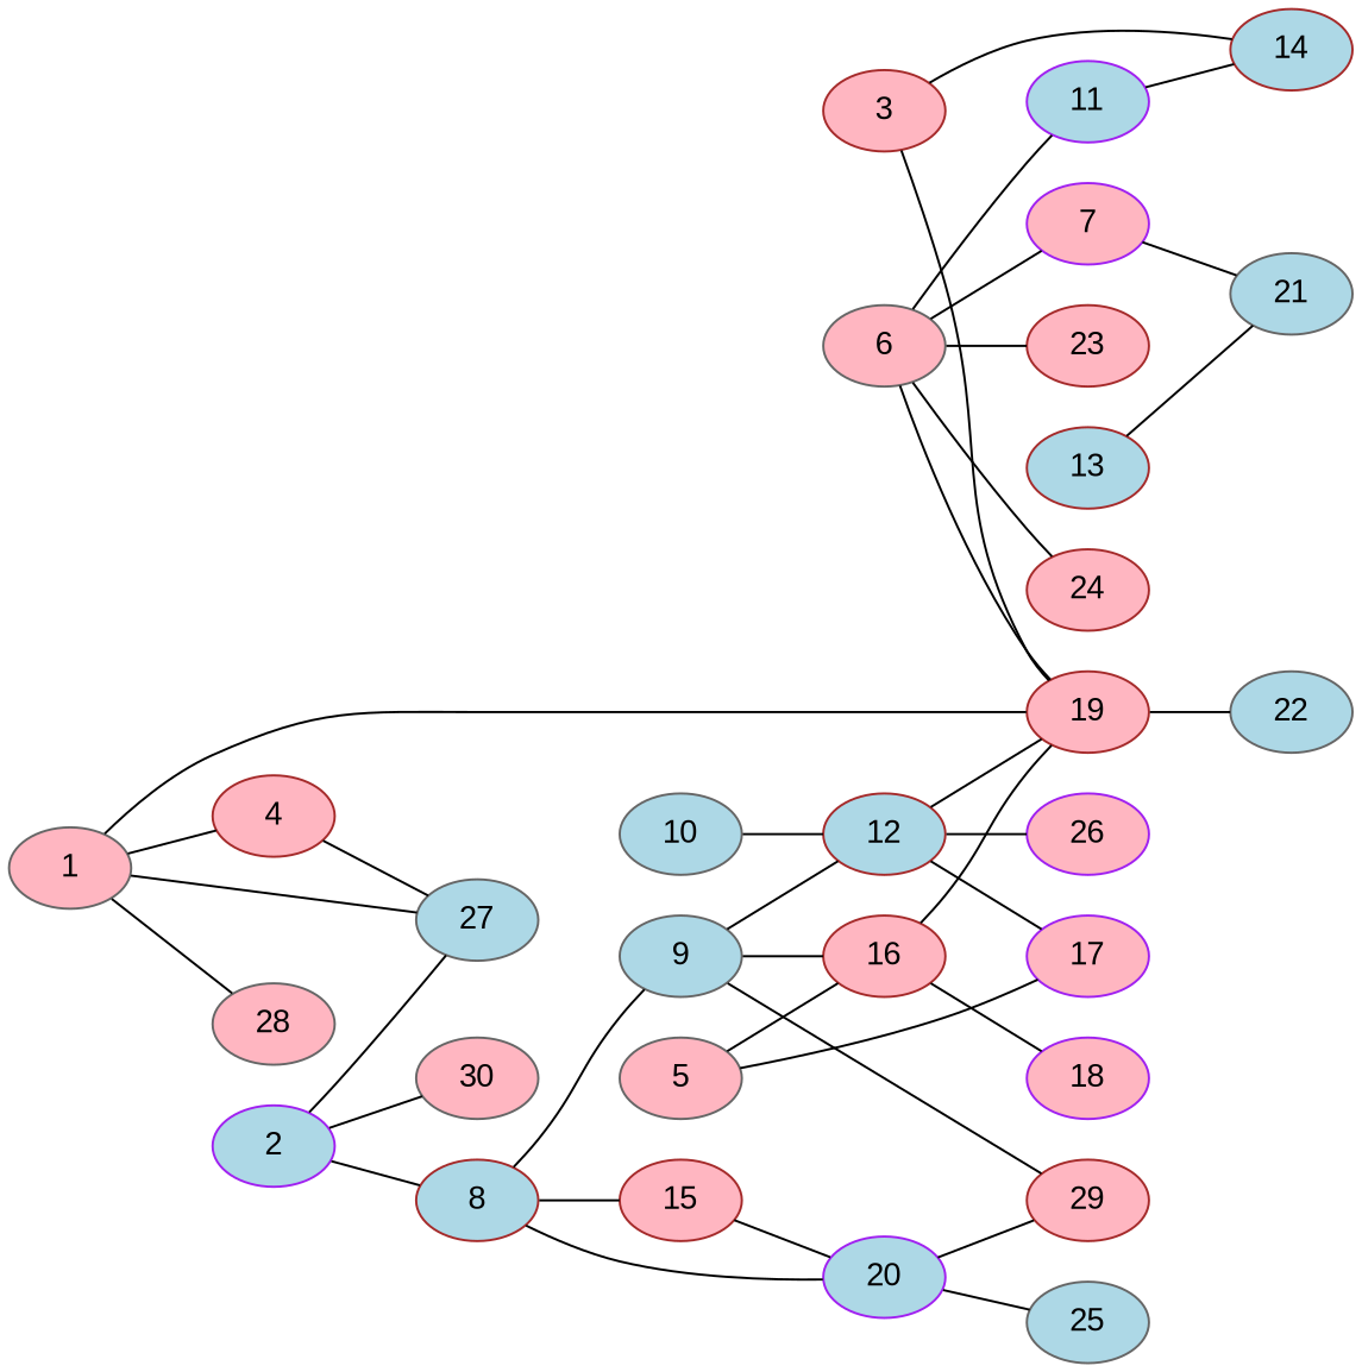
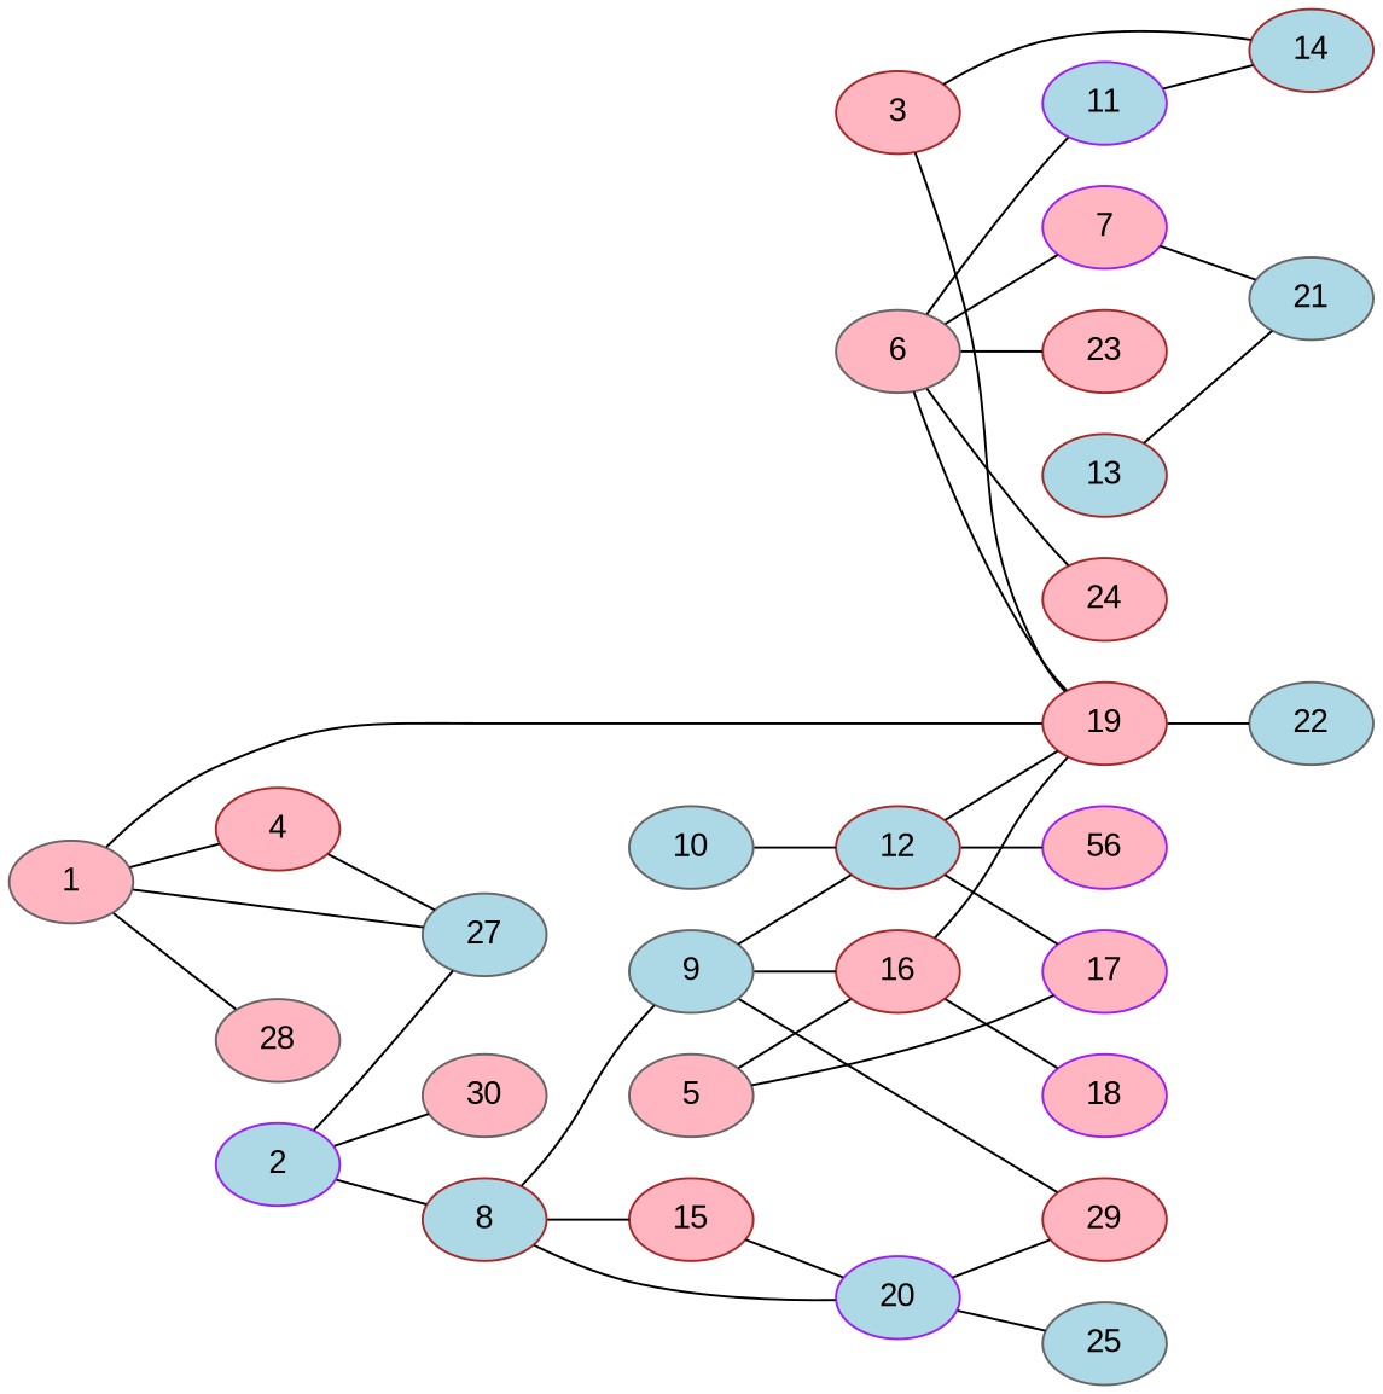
  graph {
    fontname="Liberation Sans"
    rankdir=LR
    node [color=brown fillcolor=lightpink fontname="Liberation Sans" style=filled]
    edge [fontname="Liberation Sans" weight=1.0]
    1 [color=gray40]
    4
    19
    27 [color=gray40 fillcolor=lightblue]
    28 [color=gray40]
    22 [color=gray40 fillcolor=lightblue]
    2 [color=purple fillcolor=lightblue]
    8 [fillcolor=lightblue]
    30 [color=gray40]
    9 [color=gray40 fillcolor=lightblue]
    15
    20 [color=purple fillcolor=lightblue]
    3
    14 [fillcolor=lightblue]
    5 [color=gray40]
    16
    17 [color=purple]
    18 [color=purple]
    6 [color=gray40]
    7 [color=purple]
    11 [color=purple fillcolor=lightblue]
    23
    24
    21 [color=gray40 fillcolor=lightblue]
    12 [fillcolor=lightblue]
    29
    25 [color=gray40 fillcolor=lightblue]
-   26 [color=purple]
+   26 [color=purple label=56]
    10 [color=gray40 fillcolor=lightblue]
    13 [fillcolor=lightblue]
    1 -- 4
    1 -- 19
    1 -- 27
    1 -- 28
    4 -- 27
    19 -- 22
    2 -- 27
    2 -- 8
    2 -- 30
    8 -- 9
    8 -- 15
    8 -- 20
    9 -- 16
    9 -- 12
    9 -- 29
    15 -- 20
    20 -- 29
    20 -- 25
    3 -- 19
    3 -- 14
    5 -- 16
    5 -- 17
    16 -- 19
    16 -- 18
    6 -- 19
    6 -- 7
    6 -- 11
    6 -- 23
    6 -- 24
    7 -- 21
    11 -- 14
    12 -- 19
    12 -- 17
    12 -- 26 [weight=2.0]
    10 -- 12
    13 -- 21
  }
